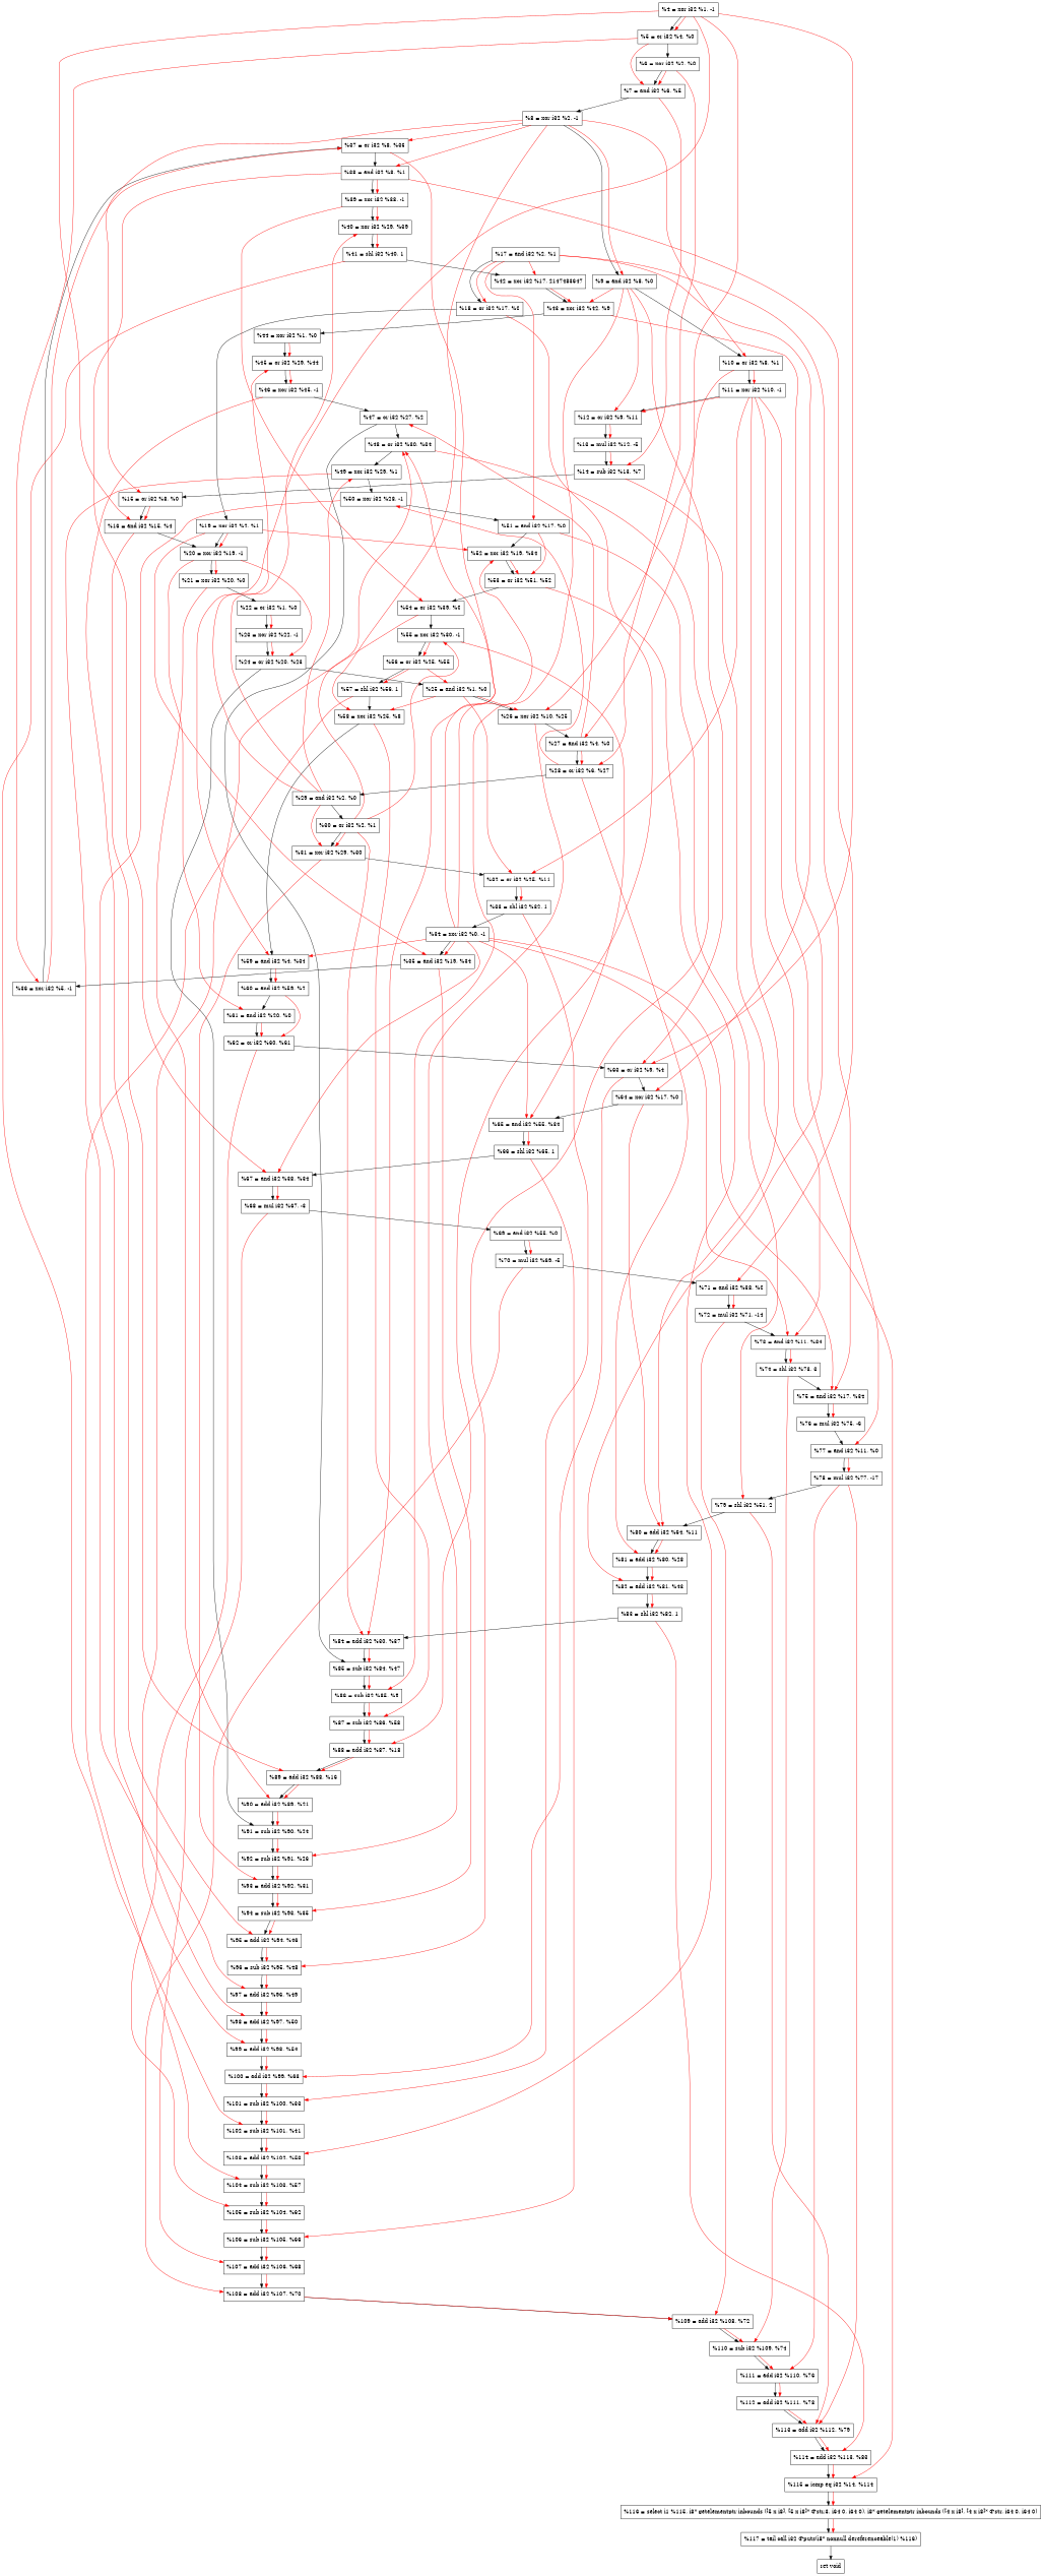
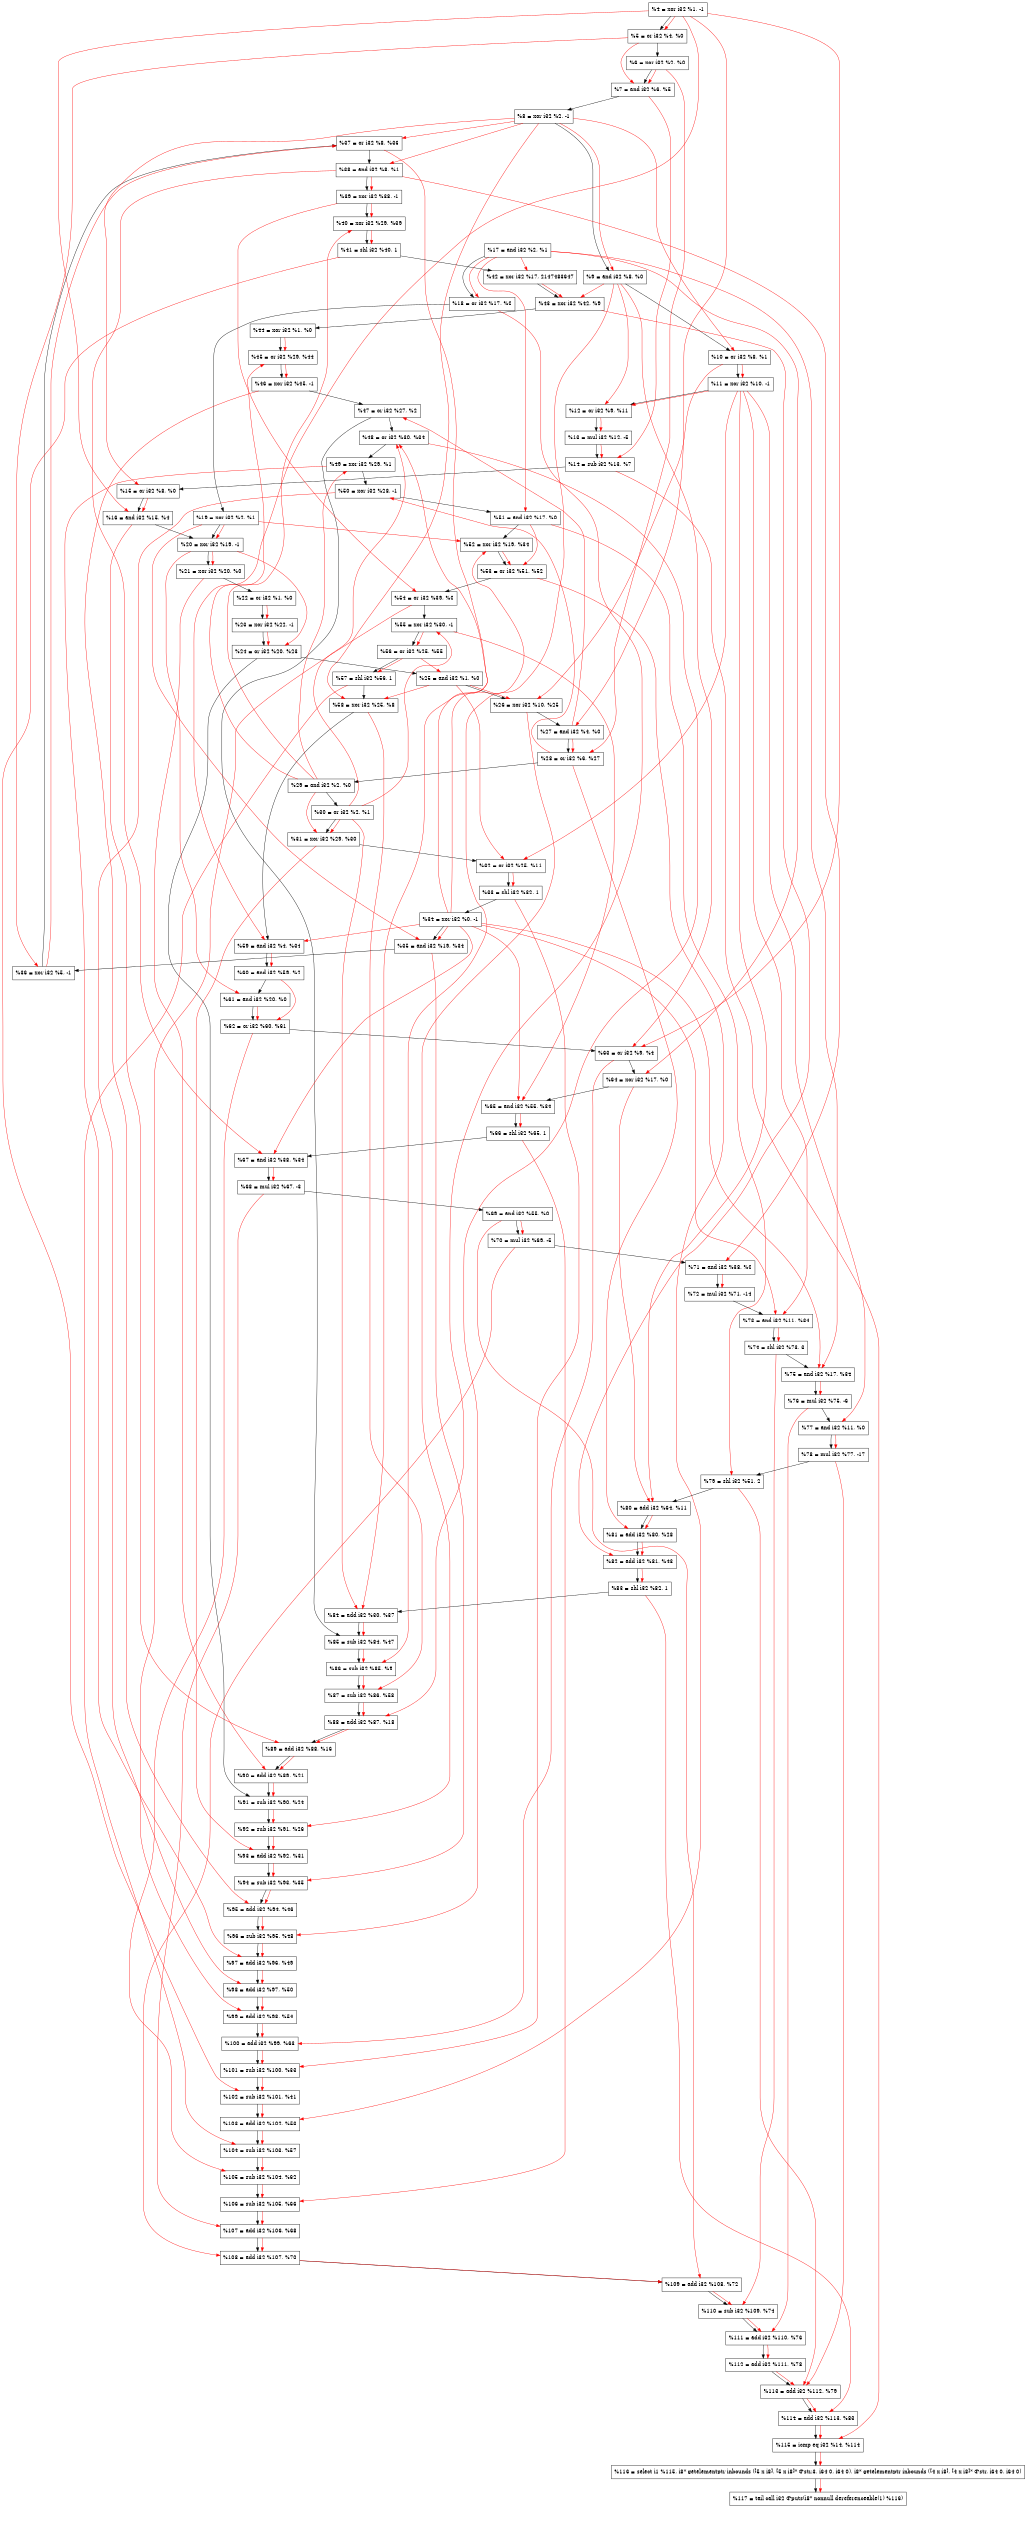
  digraph {
    node [shape=record]
    edge [color=red]
    n1 [label="  %4 = xor i32 %1, -1"]
    n2 [label="  %5 = or i32 %4, %0"]
    n3 [label="  %16 = and i32 %15, %4"]
    n4 [label="  %27 = and i32 %4, %0"]
    n5 [label="  %59 = and i32 %4, %34"]
    n6 [label="  %63 = or i32 %9, %4"]
    n7 [label="  %6 = xor i32 %2, %0"]
    n8 [label="  %7 = and i32 %6, %5"]
    n9 [label="  %36 = xor i32 %5, -1"]
    n10 [label="  %89 = add i32 %88, %16"]
    n11 [label="  %20 = xor i32 %19, -1"]
    n12 [label="  %28 = or i32 %6, %27"]
    n13 [label="  %47 = or i32 %27, %2"]
    n14 [label="  %60 = and i32 %59, %2"]
    n15 [label="  %64 = xor i32 %17, %0"]
    n16 [label="  %100 = add i32 %99, %63"]
    n17 [label="  %8 = xor i32 %2, -1"]
    n18 [label="  %14 = sub i32 %13, %7"]
    n19 [label="  %37 = or i32 %8, %36"]
    n20 [label="  %29 = and i32 %2, %0"]
    n21 [label="  %50 = xor i32 %28, -1"]
    n22 [label="  %81 = add i32 %80, %28"]
    n23 [label="  %9 = and i32 %8, %0"]
    n24 [label="  %10 = or i32 %8, %1"]
    n25 [label="  %15 = or i32 %8, %0"]
    n26 [label="  %38 = and i32 %8, %1"]
    n27 [label="  %58 = xor i32 %25, %8"]
    n28 [label="  %115 = icmp eq i32 %14, %114"]
    n29 [label="  %12 = or i32 %9, %11"]
    n30 [label="  %43 = xor i32 %42, %9"]
    n31 [label="  %86 = sub i32 %85, %9"]
    n32 [label="  %11 = xor i32 %10, -1"]
    n33 [label="  %26 = xor i32 %10, %25"]
    n34 [label="  %84 = add i32 %30, %37"]
    n35 [label="  %67 = and i32 %38, %34"]
    n36 [label="  %39 = xor i32 %38, -1"]
    n37 [label="  %71 = and i32 %38, %0"]
    n38 [label="  %87 = sub i32 %86, %58"]
    n39 [label="  %13 = mul i32 %12, -5"]
    n40 [label="  %44 = xor i32 %1, %0"]
    n41 [label="  %82 = add i32 %81, %43"]
    n42 [label="  %32 = or i32 %25, %11"]
    n43 [label="  %73 = and i32 %11, %34"]
    n44 [label="  %77 = and i32 %11, %0"]
    n45 [label="  %80 = add i32 %64, %11"]
    n46 [label="  %92 = sub i32 %91, %26"]
    n47 [label="  %33 = shl i32 %32, 1"]
    n48 [label="  %74 = shl i32 %73, 3"]
    n49 [label="  %78 = mul i32 %77, -17"]
    n50 [label="  %116 = select i1 %115, i8* getelementptr inbounds ([5 x i8], [5 x i8]* @str.3, i64 0, i64 0), i8* getelementptr inbounds ([4 x i8], [4 x i8]* @str, i64 0, i64 0)"]
    n51 [label="  %17 = and i32 %2, %1"]
    n52 [label="  %18 = or i32 %17, %0"]
    n53 [label="  %42 = xor i32 %17, 2147483647"]
    n54 [label="  %51 = and i32 %17, %0"]
    n55 [label="  %75 = and i32 %17, %34"]
    n56 [label="  %90 = add i32 %89, %21"]
    n57 [label="  %19 = xor i32 %2, %1"]
    n58 [label="  %88 = add i32 %87, %18"]
    n59 [label="  %52 = xor i32 %19, %34"]
    n60 [label="  %53 = or i32 %51, %52"]
    n61 [label="  %79 = shl i32 %51, 2"]
    n62 [label="  %65 = and i32 %55, %34"]
    n63 [label="  %76 = mul i32 %75, -6"]
    n64 [label="  %35 = and i32 %19, %34"]
    n65 [label="  %21 = xor i32 %20, %0"]
    n66 [label="  %24 = or i32 %20, %23"]
    n67 [label="  %61 = and i32 %20, %0"]
    n68 [label="  %94 = sub i32 %93, %35"]
    n69 [label="  %22 = or i32 %1, %0"]
    n70 [label="  %25 = and i32 %1, %0"]
    n71 [label="  %91 = sub i32 %90, %24"]
    n72 [label="  %62 = or i32 %60, %61"]
    n73 [label="  %23 = xor i32 %22, -1"]
    n74 [label="  %56 = or i32 %25, %55"]
    n75 [label="  %57 = shl i32 %56, 1"]
    n76 [label="  %93 = add i32 %92, %31"]
    n77 [label="  %48 = or i32 %30, %34"]
    n78 [label="  %85 = sub i32 %84, %47"]
    n79 [label="  %30 = or i32 %2, %1"]
    n80 [label="  %31 = xor i32 %29, %30"]
    n81 [label="  %40 = xor i32 %29, %39"]
    n82 [label="  %45 = or i32 %29, %44"]
    n83 [label="  %49 = xor i32 %29, %1"]
    n84 [label="  %98 = add i32 %97, %50"]
    n85 [label="  %55 = xor i32 %30, -1"]
    n86 [label="  %41 = shl i32 %40, 1"]
    n87 [label="  %46 = xor i32 %45, -1"]
    n88 [label="  %97 = add i32 %96, %49"]
    n89 [label="  %96 = sub i32 %95, %48"]
    n90 [label="  %34 = xor i32 %0, -1"]
    n91 [label="  %101 = sub i32 %100, %33"]
    n92 [label="  %102 = sub i32 %101, %41"]
    n93 [label="  %66 = shl i32 %65, 1"]
    n94 [label="  %68 = mul i32 %67, -3"]
    n95 [label="  %95 = add i32 %94, %46"]
    n96 [label="  %54 = or i32 %39, %0"]
    n97 [label="  %72 = mul i32 %71, -14"]
    n98 [label="  %99 = add i32 %98, %54"]
    n99 [label="  %103 = add i32 %102, %53"]
    n100 [label="  %83 = shl i32 %82, 1"]
    n101 [label="  %113 = add i32 %112, %79"]
    n102 [label="  %104 = sub i32 %103, %57"]
    n103 [label="  %69 = and i32 %55, %0"]
    n104 [label="  %70 = mul i32 %69, -5"]
    n105 [label="  %105 = sub i32 %104, %62"]
    n106 [label="  %106 = sub i32 %105, %66"]
    n107 [label="  %107 = add i32 %106, %68"]
    n108 [label="  %108 = add i32 %107, %70"]
    n109 [label="  %109 = add i32 %108, %72"]
    n110 [label="  %110 = sub i32 %109, %74"]
    n111 [label="  %111 = add i32 %110, %76"]
    n112 [label="  %112 = add i32 %111, %78"]
    n113 [label="  %114 = add i32 %113, %83"]
    n114 [label="  %117 = tail call i32 @puts(i8* nonnull dereferenceable(1) %116)"]
-   n115 [label="  ret void"]
    n1 -> n2 [color=""]
    n1 -> n2
    n1 -> n3
    n1 -> n4
    n1 -> n5
    n1 -> n6
    n2 -> n7 [color=""]
    n2 -> n8
    n2 -> n9
    n3 -> n10
    n3 -> n11 [color=""]
    n4 -> n12 [color=""]
    n4 -> n12
    n4 -> n13
    n5 -> n14 [color=""]
    n5 -> n14
    n6 -> n15 [color=""]
    n6 -> n16
    n7 -> n8 [color=""]
    n7 -> n8
    n7 -> n12
    n8 -> n17 [color=""]
    n8 -> n18
    n9 -> n19 [color=""]
    n9 -> n19
    n10 -> n56 [color=""]
    n10 -> n56
    n11 -> n65 [color=""]
    n11 -> n65
    n11 -> n66
    n11 -> n67
    n12 -> n20 [color=""]
    n12 -> n21
    n12 -> n22
    n13 -> n77 [color=""]
    n13 -> n78 [color=black]
    n14 -> n67 [color=""]
    n14 -> n72
    n15 -> n45
    n15 -> n62 [color=""]
    n16 -> n91 [color=""]
    n16 -> n91
    n17 -> n19
    n17 -> n23 [color=""]
    n17 -> n23
    n17 -> n24
    n17 -> n25
    n17 -> n26
    n17 -> n27
    n18 -> n25 [color=""]
    n18 -> n28
    n19 -> n26 [color=""]
    n19 -> n34
    n20 -> n79 [color=""]
    n20 -> n80
    n20 -> n81
    n20 -> n82
    n20 -> n83
    n21 -> n54 [color=""]
    n21 -> n84
    n22 -> n41 [color=""]
    n22 -> n41
    n23 -> n6
    n23 -> n24 [color=""]
    n23 -> n29
    n23 -> n30
    n23 -> n31
    n24 -> n32 [color=""]
    n24 -> n32
    n24 -> n33
    n25 -> n3 [color=""]
    n25 -> n3
    n26 -> n35
    n26 -> n36 [color=""]
    n26 -> n36
    n26 -> n37
    n27 -> n5 [color=""]
    n27 -> n38
    n28 -> n50 [color=""]
    n28 -> n50
    n29 -> n39 [color=""]
    n29 -> n39
    n30 -> n40 [color=""]
    n30 -> n41
    n31 -> n38 [color=""]
    n31 -> n38
    n32 -> n29 [color=""]
    n32 -> n29
    n32 -> n42
    n32 -> n43
    n32 -> n44
    n32 -> n45
    n33 -> n4 [color=""]
    n33 -> n46
    n34 -> n78 [color=""]
    n34 -> n78
    n35 -> n94 [color=""]
    n35 -> n94
    n36 -> n81 [color=""]
    n36 -> n81
    n36 -> n96
    n37 -> n97 [color=""]
    n37 -> n97
    n38 -> n58 [color=""]
    n38 -> n58
    n39 -> n18 [color=""]
    n39 -> n18
    n40 -> n82 [color=""]
    n40 -> n82
    n41 -> n100 [color=""]
    n41 -> n100
    n42 -> n47 [color=""]
    n42 -> n47
    n43 -> n48 [color=""]
    n43 -> n48
    n44 -> n49 [color=""]
    n44 -> n49
    n45 -> n22 [color=""]
    n45 -> n22
    n46 -> n76 [color=""]
    n46 -> n76
    n47 -> n90 [color=""]
    n47 -> n91
    n48 -> n55 [color=""]
    n48 -> n110
    n49 -> n61 [color=""]
    n49 -> n101
    n50 -> n114 [color=""]
    n50 -> n114
    n51 -> n15
    n51 -> n52 [color=""]
    n51 -> n52
    n51 -> n53
    n51 -> n54
    n51 -> n55
    n52 -> n57 [color=""]
    n52 -> n58
    n53 -> n30 [color=""]
    n53 -> n30
    n54 -> n59 [color=""]
    n54 -> n60
    n54 -> n61
    n55 -> n63 [color=""]
    n55 -> n63
    n56 -> n71 [color=""]
    n56 -> n71
    n57 -> n11 [color=""]
    n57 -> n11
    n57 -> n59
    n57 -> n64
    n58 -> n10 [color=""]
    n58 -> n10
    n59 -> n60 [color=""]
    n59 -> n60
    n60 -> n96 [color=""]
    n60 -> n99
    n61 -> n45 [color=""]
    n61 -> n101
    n62 -> n93 [color=""]
    n62 -> n93
    n63 -> n44 [color=""]
-   n49 -> n111
+   n63 -> n111
    n64 -> n9 [color=""]
    n64 -> n68
    n65 -> n56
    n65 -> n69 [color=""]
    n66 -> n70 [color=""]
    n66 -> n71 [color=black]
    n67 -> n72 [color=""]
    n67 -> n72
    n68 -> n95 [color=""]
    n68 -> n95
    n69 -> n73 [color=""]
    n69 -> n73
    n70 -> n27
    n70 -> n33 [color=""]
    n70 -> n33
    n70 -> n42
    n71 -> n46 [color=""]
    n71 -> n46
    n72 -> n6 [color=""]
    n72 -> n105
    n73 -> n66 [color=""]
    n73 -> n66
    n74 -> n70
    n74 -> n75 [color=""]
    n74 -> n75
    n75 -> n27 [color=""]
    n75 -> n102
    n76 -> n68 [color=""]
    n76 -> n68
    n77 -> n83 [color=""]
    n77 -> n89
    n78 -> n31 [color=""]
    n78 -> n31
    n79 -> n34
    n79 -> n77
    n79 -> n80 [color=""]
    n79 -> n80
    n79 -> n85
    n80 -> n42 [color=""]
    n80 -> n76
    n81 -> n86 [color=""]
    n81 -> n86
    n82 -> n87 [color=""]
    n82 -> n87
    n83 -> n21 [color=""]
    n83 -> n88
    n84 -> n98 [color=""]
    n84 -> n98
    n85 -> n62
    n85 -> n74 [color=""]
    n85 -> n74
    n86 -> n53 [color=""]
    n86 -> n92
    n87 -> n13 [color=""]
    n87 -> n95
    n88 -> n84 [color=""]
    n88 -> n84
    n89 -> n88 [color=""]
    n89 -> n88
    n90 -> n5
    n90 -> n35
    n90 -> n43
    n90 -> n55
    n90 -> n59
    n90 -> n62
    n90 -> n64 [color=""]
    n90 -> n64
    n90 -> n77
    n91 -> n92 [color=""]
    n91 -> n92
    n92 -> n99 [color=""]
    n92 -> n99
    n93 -> n35 [color=""]
    n93 -> n106
    n94 -> n103 [color=""]
    n94 -> n107
    n95 -> n89 [color=""]
    n95 -> n89
    n96 -> n85 [color=""]
    n96 -> n98
    n97 -> n43 [color=""]
-   n97 -> n109
+   n103 -> n109
    n98 -> n16 [color=""]
    n98 -> n16
    n99 -> n102 [color=""]
    n99 -> n102
    n100 -> n34 [color=""]
    n100 -> n113
    n101 -> n113 [color=""]
    n101 -> n113
    n102 -> n105 [color=""]
    n102 -> n105
    n103 -> n104 [color=""]
    n103 -> n104
    n104 -> n37 [color=""]
    n104 -> n108
    n105 -> n106 [color=""]
    n105 -> n106
    n106 -> n107 [color=""]
    n106 -> n107
    n107 -> n108 [color=""]
    n107 -> n108
    n108 -> n109 [color=""]
    n108 -> n109
    n109 -> n110 [color=""]
    n109 -> n110
    n110 -> n111 [color=""]
    n110 -> n111
    n111 -> n112 [color=""]
    n111 -> n112
    n112 -> n101 [color=""]
    n112 -> n101
    n113 -> n28 [color=""]
    n113 -> n28
-   n114 -> n115 [color=""]
  }
